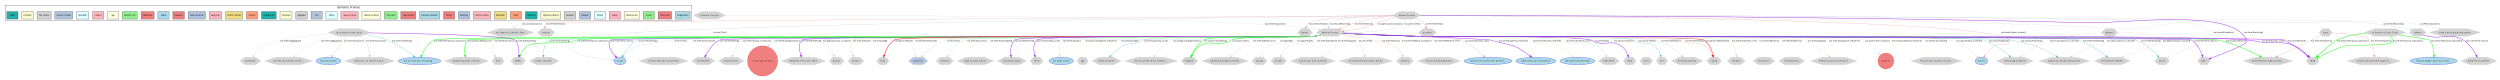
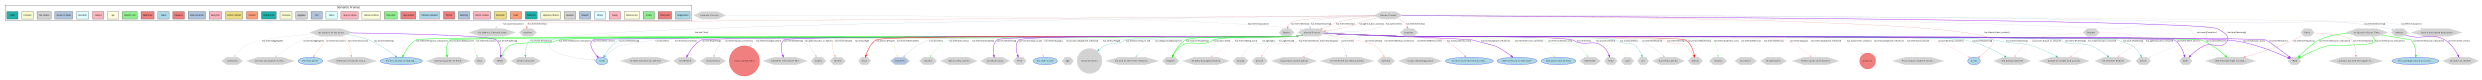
  digraph {
    bgcolor=white
    compound=true
    fontname="Open Sans"
    rankdir=TB
    node [fillcolor=lightgray fontname="Open Sans" fontsize=12 shape=hexagon style=filled color=gray]
    edge [color=purple fontname="Open Sans" fontsize=10 penwidth=1]
    n1 [fillcolor=lightblue fontsize=8 label=Categorization shape=box color=""]
    n2 [fillcolor=lightcoral fontsize=8 label=Activity_start shape=box color=""]
    n3 [fillcolor=lightgreen fontsize=8 label=Scrutiny shape=box color=""]
    n4 [fillcolor=lightyellow fontsize=8 label=Reference_text shape=box color=""]
    n5 [fillcolor=lightpink fontsize=8 label=Supply shape=box color=""]
    n6 [fillcolor=lightcyan fontsize=8 label=Memory shape=box color=""]
    n7 [fillcolor=lightsteelblue fontsize=8 label=Research shape=box color=""]
    n8 [fontsize=8 label=Causation shape=box color=""]
    n9 [fillcolor=lightgoldenrodyellow fontsize=8 label=Subjective_influence shape=box color=""]
    n10 [fillcolor=lightseagreen fontsize=8 label=Publishing shape=box color=""]
    n11 [fillcolor=lightsalmon fontsize=8 label=Attack shape=box color=""]
    n12 [fillcolor=lightgoldenrod fontsize=8 label=Remainder shape=box color=""]
    n13 [fillcolor=lightpink fontsize=8 label=Ordinal_numbers shape=box color=""]
    n14 [fillcolor=lightsteelblue fontsize=8 label=Becoming shape=box color=""]
    n15 [fillcolor=lightcoral fontsize=8 label=Kinship shape=box color=""]
-   n16 [fillcolor=lightblue fontsize=8 label=Temporal_collocation shape=box color=""]
+   n16 [fillcolor=lightblue fontsize=8 label=Temporal_collocation shape=box color=red]
    n17 [fillcolor=lightcoral fontsize=8 label=Labor_product shape=box color=""]
    n18 [fillcolor=lightgreen fontsize=8 label=Time_vector shape=box color=""]
    n19 [fillcolor=lightyellow fontsize=8 label=Medical_conditions shape=box color=""]
    n20 [fillcolor=lightpink fontsize=8 label=Cause_to_resume shape=box color=""]
    n21 [fillcolor=lightcyan fontsize=8 label=Motion shape=box color=""]
    n22 [fillcolor=lightsteelblue fontsize=8 label=Text shape=box color=""]
    n23 [fontsize=8 label=Aggregate shape=box color=""]
    n24 [fillcolor=lightgoldenrodyellow fontsize=8 label=Concessive shape=box color=""]
    n25 [fillcolor=lightseagreen fontsize=8 label=Coming_to_be shape=box color=""]
    n26 [fillcolor=lightsalmon fontsize=8 label=Inclusion shape=box color=""]
    n27 [fillcolor=lightgoldenrod fontsize=8 label=Emotion_directed shape=box color=""]
    n28 [fillcolor=lightpink fontsize=8 label=Being_born shape=box color=""]
    n29 [fillcolor=lightsteelblue fontsize=8 label=Social_connection shape=box color=""]
    n30 [fillcolor=lightcoral fontsize=8 label=Frequency shape=box color=""]
    n31 [fillcolor=lightblue fontsize=8 label=People shape=box color=""]
    n32 [fillcolor=lightcoral fontsize=8 label=Wealthiness shape=box color=""]
    n33 [fillcolor=lightgreen fontsize=8 label=Calendric_unit shape=box color=""]
    n34 [fillcolor=lightyellow fontsize=8 label=Age shape=box color=""]
    n35 [fillcolor=lightpink fontsize=8 label=Evidence shape=box color=""]
    n36 [fillcolor=lightcyan fontsize=8 label=Desirability shape=box color=""]
    n37 [fillcolor=lightsteelblue fontsize=8 label=Success_or_failure shape=box color=""]
    n38 [fontsize=8 label=Text_creation shape=box color=""]
    n39 [fillcolor=lightgoldenrodyellow fontsize=8 label=Increment shape=box color=""]
    n40 [fillcolor=lightseagreen fontsize=8 label=Fields shape=box color=""]
    n41 [color=red fillcolor=lightcoral label=authors shape=circle]
    n42 [color=red fillcolor=lightcoral label="critics and writers" shape=circle]
    n43 [color=blue fillcolor=lightblue label="His first works, including ..." shape=ellipse]
    n44 [color=blue fillcolor=lightblue label=works shape=ellipse]
    n45 [color=blue fillcolor=lightblue label="work on la recherche du tem..." shape=ellipse]
    n46 [color=blue fillcolor=lightblue label="20th century in literature" shape=ellipse]
    n47 [color=blue fillcolor=lightblue label="literature and writing" shape=ellipse]
    n48 [color=blue fillcolor=lightblue label="Proust began work on la rec..." shape=ellipse]
    n49 [color=blue fillcolor=lightblue label="His first works" shape=ellipse]
    n50 [color=blue fillcolor=lightblue label="his later novel" shape=ellipse]
    n51 [color=blue fillcolor=lightblue label=novel shape=ellipse]
    n52 [label="have a disrupted education"]
    n53 [label=twentieth]
    n54 [label="collection of stories Les p..."]
    n55 [label=1922]
    n56 [label=uses]
    n57 [label=art]
    n58 [label="du temps perdu"]
    n59 [label=family]
    n60 [label=century]
    n61 [label="narrator's"]
    n62 [label=mother]
    n63 [label="elite Parisian high society..."]
    n64 [label=recollections]
    n65 [label="became an atheist"]
    n66 [label=which]
    n67 [label="These social connections"]
    n68 [label="Proust was raised in his fa..."]
    n69 [label="Auteuil quarter of Paris"]
    n70 [label=who]
    n71 [label="seven volumes"]
    n72 [label=Robert]
    n73 [label="remaining volumes"]
    n74 [label="based on drafts and proofs"]
    n75 [label="his brother Robert"]
    n76 [label="aristocrats and the upper b..."]
    n77 [label="his father's Catholic faith"]
    n78 [label="he later became an atheist"]
    n79 [label=father]
    n80 [label="Catholic Church"]
    n81 [label="Marcel Proust"]
    n82 [label="his lifetime"]
    n83 [label=connections]
    n84 [label=1908]
    n85 [label="between 1913 and 1927"]
    n86 [label=public]
    n87 [label=later]
    n88 [label=severe]
    n89 [label="1890s"]
    n90 [label=man]
    n91 [fillcolor=lightsteelblue label=volumes]
    n92 [label=cholera]
    n93 [label="high society salons"]
    n94 [label=posthumously]
    n95 [label=1913]
    n96 [label=age]
-   n97 [label="initial sections"]
+   n97 [label="initial sections" shape=circle]
    n98 [label="be one of the most influent..."]
    n99 [label=English]
    n100 [label="wealthy bourgeois family"]
    n101 [label=young]
    n102 [label=proofs]
    n103 [label="inspiration and material"]
    n104 [label="la recherche du temps perdu"]
    n105 [label=asthma]
    n106 [label="Proust disambiguation"]
    n107 [label="Adrien Proust"]
    n108 [label=atheist]
    n109 [label=brother]
    n110 [label="In Search of Lost Time"]
    n111 [label="Les plaisirs et les jours"]
    n112 [label=collection]
    n113 [label="stories Les plaisirs et les..."]
    n114 [label=Paris]
    subgraph cluster_1 {
      subgraph sub_2 {
        color=red
        fillcolor=lightcoral
        label=People
        style=filled
      }
    }
    subgraph cluster_3 {
      subgraph sub_4 {
        color=green
        fillcolor=lightgreen
        label=Locations
        style=filled
      }
    }
    subgraph cluster_5 {
      subgraph sub_6 {
        color=orange
        fillcolor=lightyellow
        label=Events
        style=filled
      }
    }
    subgraph cluster_7 {
      subgraph sub_8 {
        color=blue
        fillcolor=lightblue
        label=Concepts
        style=filled
      }
    }
    subgraph cluster_9 {
      subgraph sub_10 {
        color=gray
        fillcolor=lightgray
        label=Other
        style=filled
      }
    }
    subgraph cluster_11 {
      color=black
      fillcolor=white
      label="Semantic Frames"
      rank=sink
      style=filled
      n1
      n2
      n3
      n4
      n5
      n6
      n7
      n8
      n9
      n10
      n11
      n12
      n13
      n14
      n15
      n16
      n17
      n18
      n19
      n20
      n21
      n22
      n23
      n24
      n25
      n26
      n27
      n28
      n29
      n30
      n31
      n32
      n33
      n34
      n35
      n36
      n37
      n38
      n39
      n40
    }
    n72 -> n73 [color=lightpink label="has process [Cause_to_resume]"]
    n72 -> n74 [color=lightpink label="has means [Cause_to_resume]"]
    n72 -> n75 [color=lightpink label="has agent [Cause_to_resume]"]
    n80 -> n77 [color=lightgray label="has cause [Causation]"]
    n80 -> n81 [color=lightgray label="has theme [Causation]"]
    n81 -> n41 [color=lightgray label="has author [Text_creation]"]
    n81 -> n41 [color=lightgoldenrodyellow label="has entity [Subjective_influence]"]
    n81 -> n42 [color=lightblue label="has theme [Categorization]"]
    n81 -> n43 [color=green label="has theme [Temporal_collocation]" penwidth=2]
    n81 -> n44 [color=lightpink label="has type [Ordinal_numbers]"]
    n81 -> n45 [color=lightcoral label="has activity [Activity_start]"]
    n81 -> n46 [label="has time [Subjective_influence]" penwidth=2]
    n81 -> n47 [color=lightgoldenrod label="has theme [Emotion_directed]"]
    n81 -> n50 [color=lightpink label="has theme [Supply]"]
    n81 -> n50 [color=lightgoldenrodyellow label="has product [Subjective_influence]"]
    n81 -> n51 [color=lightsteelblue label="has text [Text]"]
    n81 -> n51 [label="has event [Time_vector]" penwidth=2]
    n81 -> n51 [color=lightseagreen label="has work [Publishing]"]
    n81 -> n53 [color=lightgreen label="has theme [Calendric_unit]"]
    n81 -> n55 [label="has time [Text]" penwidth=2]
    n81 -> n56 [color=lightgoldenrodyellow label="has class [Increment]"]
    n81 -> n57 [color=lightseagreen label="has activity [Fields]"]
    n81 -> n58 [color=lightsteelblue label="has theme [Research]"]
    n81 -> n59 [color=lightcoral label="has theme [Kinship]"]
    n81 -> n59 [color=red label="has person [Wealthiness]" penwidth=2]
    n81 -> n60 [color=lightgreen label="has theme [Calendric_unit]"]
    n81 -> n61 [color=lightcyan label="has theme [Memory]"]
    n81 -> n63 [color=green label="has location [Motion]" penwidth=2]
    n81 -> n64 [color=lightcyan label="has theme [Memory]"]
    n81 -> n66 [color=lightseagreen label="has work [Publishing]"]
    n81 -> n67 [color=lightpink label="has theme [Supply]"]
    n81 -> n67 [color=lightgoldenrodyellow label="has theme [Subjective_influence]"]
    n81 -> n68 [color=lightgoldenrodyellow label="has theme [Concessive]"]
    n81 -> n69 [color=green label="has location [Being_born]" penwidth=2]
    n81 -> n70 [color=lightgreen label="has theme [Scrutiny]"]
    n81 -> n71 [color=lightseagreen label="has theme [Publishing]"]
    n81 -> n73 [color=lightseagreen label="has work [Publishing]"]
    n81 -> n74 [color=lightseagreen label="has means [Publishing]"]
    n81 -> n75 [color=lightseagreen label="has theme [Publishing]"]
    n81 -> n78 [color=lightgoldenrodyellow label="has theme [Concessive]"]
    n81 -> n82 [label="has time [Publishing]" penwidth=2]
    n81 -> n83 [color=lightsteelblue label="has theme [Social_connection]"]
    n81 -> n84 [label="has time [Activity_start]" penwidth=2]
    n81 -> n84 [label="has time [Research]" penwidth=2]
    n81 -> n85 [label="has time [Publishing]" penwidth=2]
    n81 -> n86 [color=lightsteelblue label="has agent [Success_or_failure]"]
    n81 -> n87 [label="has theme [Time_vector]" penwidth=2]
    n81 -> n88 [color=lightsalmon label="has theme [Attack]"]
    n81 -> n89 [color=green label="has theme [Temporal_collocation]" penwidth=2]
    n81 -> n90 [color=lightyellow label="has entity [Age]"]
    n81 -> n90 [color=red label="has person [People]" penwidth=2]
    n81 -> n91 [color=lightgoldenrod label="has theme [Remainder]"]
    n81 -> n91 [color=lightsteelblue label="has text [Text]"]
    n81 -> n92 [color=lightgreen label="has theme [Scrutiny]"]
    n81 -> n93 [color=lightcyan label="has theme [Desirability]"]
    n81 -> n94 [label="has time [Publishing]" penwidth=2]
    n81 -> n95 [label="has time [Coming_to_be]" penwidth=2]
    n81 -> n96 [color=lightyellow label="has attribute [Age]"]
    n81 -> n97 [color=lightseagreen label="has entity [Coming_to_be]"]
    n81 -> n98 [color=lightblue label="has category [Categorization]"]
    n81 -> n99 [color=green label="has location [Text]" penwidth=2]
    n81 -> n99 [color=green label="has location [Publishing]" penwidth=2]
    n81 -> n100 [color=lightpink label="has theme [Being_born]"]
    n81 -> n101 [color=lightblue label="has age [People]"]
    n81 -> n101 [color=lightyellow label="has age [Age]"]
    n81 -> n102 [color=lightpink label="has theme [Evidence]"]
    n81 -> n103 [color=lightpink label="has theme [Supply]"]
    n81 -> n104 [color=lightsteelblue label="has text [Text]"]
    n81 -> n105 [color=lightsalmon label="has theme [Attack]"]
    n81 -> n105 [color=lightyellow label="has theme [Medical_conditions]"]
    n81 -> n106 [color=lightyellow label="has theme [Reference_text]"]
    n107 -> n44 [color=lightcoral label="has theme [Labor_product]"]
    n107 -> n51 [color=lightsteelblue label="has text [Text]"]
    n107 -> n52 [color=lightgray label="has effect [Causation]"]
    n107 -> n62 [color=lightcoral label="has theme [Kinship]"]
    n107 -> n66 [color=lightgray label="has cause [Causation]"]
    n107 -> n79 [color=lightcoral label="has theme [Kinship]"]
    n107 -> n81 [color=lightsteelblue label="has entity [Becoming]"]
    n107 -> n81 [color=lightcoral label="has theme [Kinship]"]
    n107 -> n81 [color=lightcoral label="has agent [Labor_product]"]
    n107 -> n81 [color=lightsteelblue label="has author [Text]"]
    n107 -> n87 [label="has time [Becoming]" penwidth=2]
    n107 -> n108 [color=lightsteelblue label="has theme [Becoming]"]
    n107 -> n109 [color=lightcoral label="has theme [Kinship]"]
    n108 -> n65 [label="has event [Time_vector]" penwidth=2]
    n110 -> n48 [color=green label="has theme [Temporal_collocation]" penwidth=2]
    n110 -> n84 [color=green label="has theme [Temporal_collocation]" penwidth=2]
    n110 -> n84 [color=green label="has time [Temporal_collocation]" penwidth=2]
    n111 -> n43 [color=lightseagreen label="has work [Publishing]"]
    n111 -> n49 [color=lightsalmon label="has theme [Inclusion]"]
    n111 -> n54 [color=lightsalmon label="has theme [Inclusion]"]
    n111 -> n89 [label="has time [Publishing]" penwidth=2]
    n111 -> n112 [color=lightgray label="has theme [Aggregate]"]
    n111 -> n113 [color=lightgray label="has theme [Aggregate]"]
    n114 -> n63 [color=lightcoral label="has theme [Frequency]"]
    n114 -> n76 [color=lightcoral label="has event [Frequency]"]
  }
